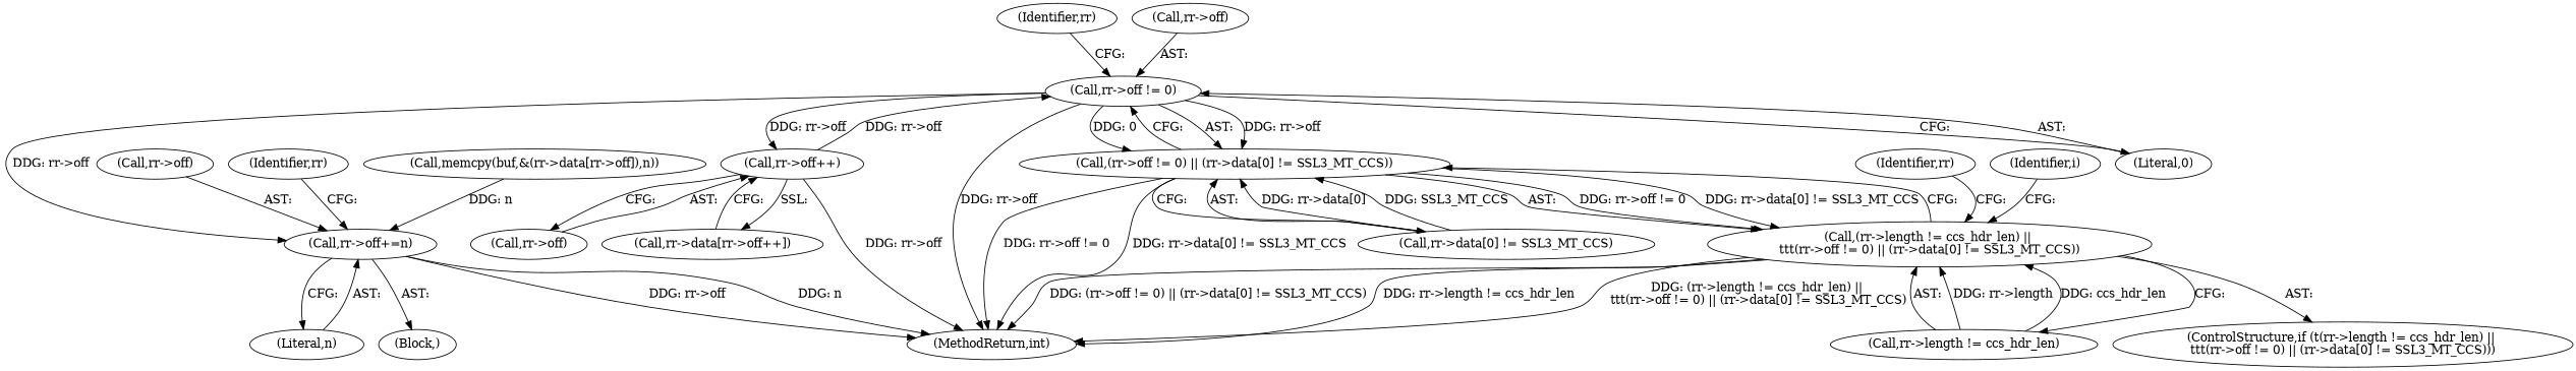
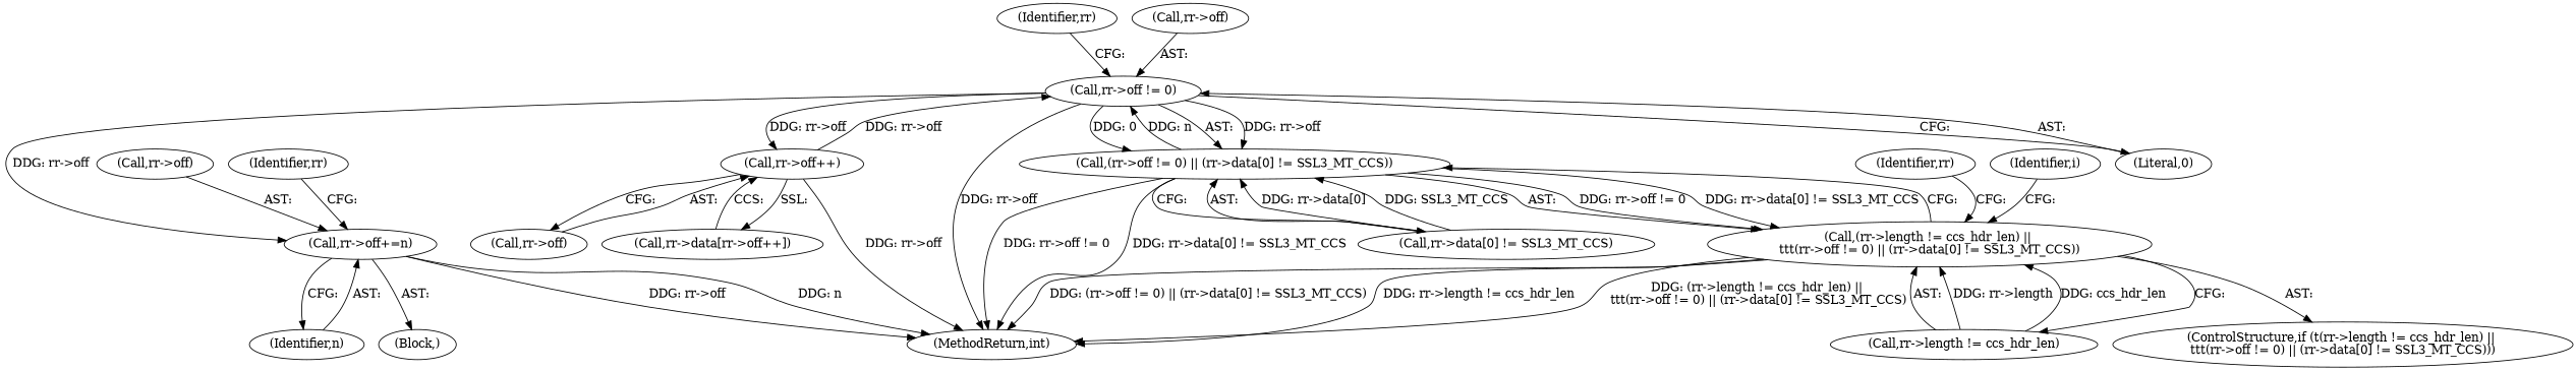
  digraph {
    n1 [label="(Call,rr->off != 0)"]
    n2 [label="(Call,rr->off++)"]
    n3 [label="(Call,rr->off+=n)"]
    n4 [label="(Call,(rr->off != 0) || (rr->data[0] != SSL3_MT_CCS))"]
    n5 [label="(MethodReturn,int)"]
    n6 [label="(Literal,0)"]
    n7 [label="(Call,rr->data[rr->off++])"]
    n8 [label="(Call,rr->off)"]
    n9 [label="(Block,)"]
-   n10 [label="(Literal,n)"]
+   n10 [label="(Identifier,n)"]
    n11 [label="(Call,(rr->length != ccs_hdr_len) || \n\t\t\t(rr->off != 0) || (rr->data[0] != SSL3_MT_CCS))"]
    n12 [label="(Call,rr->data[0] != SSL3_MT_CCS)"]
    n13 [label="(Call,rr->length != ccs_hdr_len)"]
    n14 [label="(ControlStructure,if (\t(rr->length != ccs_hdr_len) || \n\t\t\t(rr->off != 0) || (rr->data[0] != SSL3_MT_CCS)))"]
    n15 [label="(Identifier,rr)"]
    n16 [label="(Identifier,i)"]
-   n17 [label="(Call,memcpy(buf,&(rr->data[rr->off]),n))"]
    n18 [label="(Call,rr->off)"]
    n19 [label="(Identifier,rr)"]
    n20 [label="(Call,rr->off)"]
    n21 [label="(Identifier,rr)"]
    n1 -> n2 [label="DDG: rr->off"]
    n1 -> n3 [label="DDG: rr->off"]
    n1 -> n4 [label="AST: "]
    n1 -> n4 [label="DDG: rr->off"]
    n1 -> n4 [label="DDG: 0"]
    n1 -> n5 [label="DDG: rr->off"]
    n1 -> n6 [label="CFG: "]
    n2 -> n1 [label="DDG: rr->off"]
    n2 -> n5 [label="DDG: rr->off"]
    n2 -> n7 [label="SSL: "]
    n2 -> n8 [label="CFG: "]
    n3 -> n5 [label="DDG: rr->off"]
    n3 -> n5 [label="DDG: n"]
    n3 -> n9 [label="AST: "]
    n3 -> n10 [label="CFG: "]
-   n4 -> n1 [label="CFG: "]
+   n4 -> n1 [label="DDG: n"]
    n4 -> n5 [label="DDG: rr->off != 0"]
    n4 -> n5 [label="DDG: rr->data[0] != SSL3_MT_CCS"]
    n4 -> n11 [label="AST: "]
    n4 -> n11 [label="DDG: rr->off != 0"]
    n4 -> n11 [label="DDG: rr->data[0] != SSL3_MT_CCS"]
    n4 -> n12 [label="CFG: "]
    n6 -> n1 [label="AST: "]
-   n7 -> n2 [label="CFG: "]
+   n7 -> n2 [label="CCS: "]
    n8 -> n2 [label="AST: "]
    n10 -> n3 [label="AST: "]
    n11 -> n4 [label="CFG: "]
    n11 -> n5 [label="DDG: (rr->length != ccs_hdr_len) || \n\t\t\t(rr->off != 0) || (rr->data[0] != SSL3_MT_CCS)"]
    n11 -> n5 [label="DDG: (rr->off != 0) || (rr->data[0] != SSL3_MT_CCS)"]
    n11 -> n5 [label="DDG: rr->length != ccs_hdr_len"]
    n11 -> n13 [label="CFG: "]
    n11 -> n14 [label="AST: "]
    n12 -> n4 [label="AST: "]
    n12 -> n4 [label="DDG: rr->data[0]"]
    n12 -> n4 [label="DDG: SSL3_MT_CCS"]
    n13 -> n11 [label="AST: "]
    n13 -> n11 [label="DDG: rr->length"]
    n13 -> n11 [label="DDG: ccs_hdr_len"]
    n15 -> n11 [label="CFG: "]
    n16 -> n11 [label="CFG: "]
-   n17 -> n3 [label="DDG: n"]
    n18 -> n3 [label="AST: "]
    n19 -> n1 [label="CFG: "]
    n20 -> n1 [label="AST: "]
    n21 -> n3 [label="CFG: "]
  }
